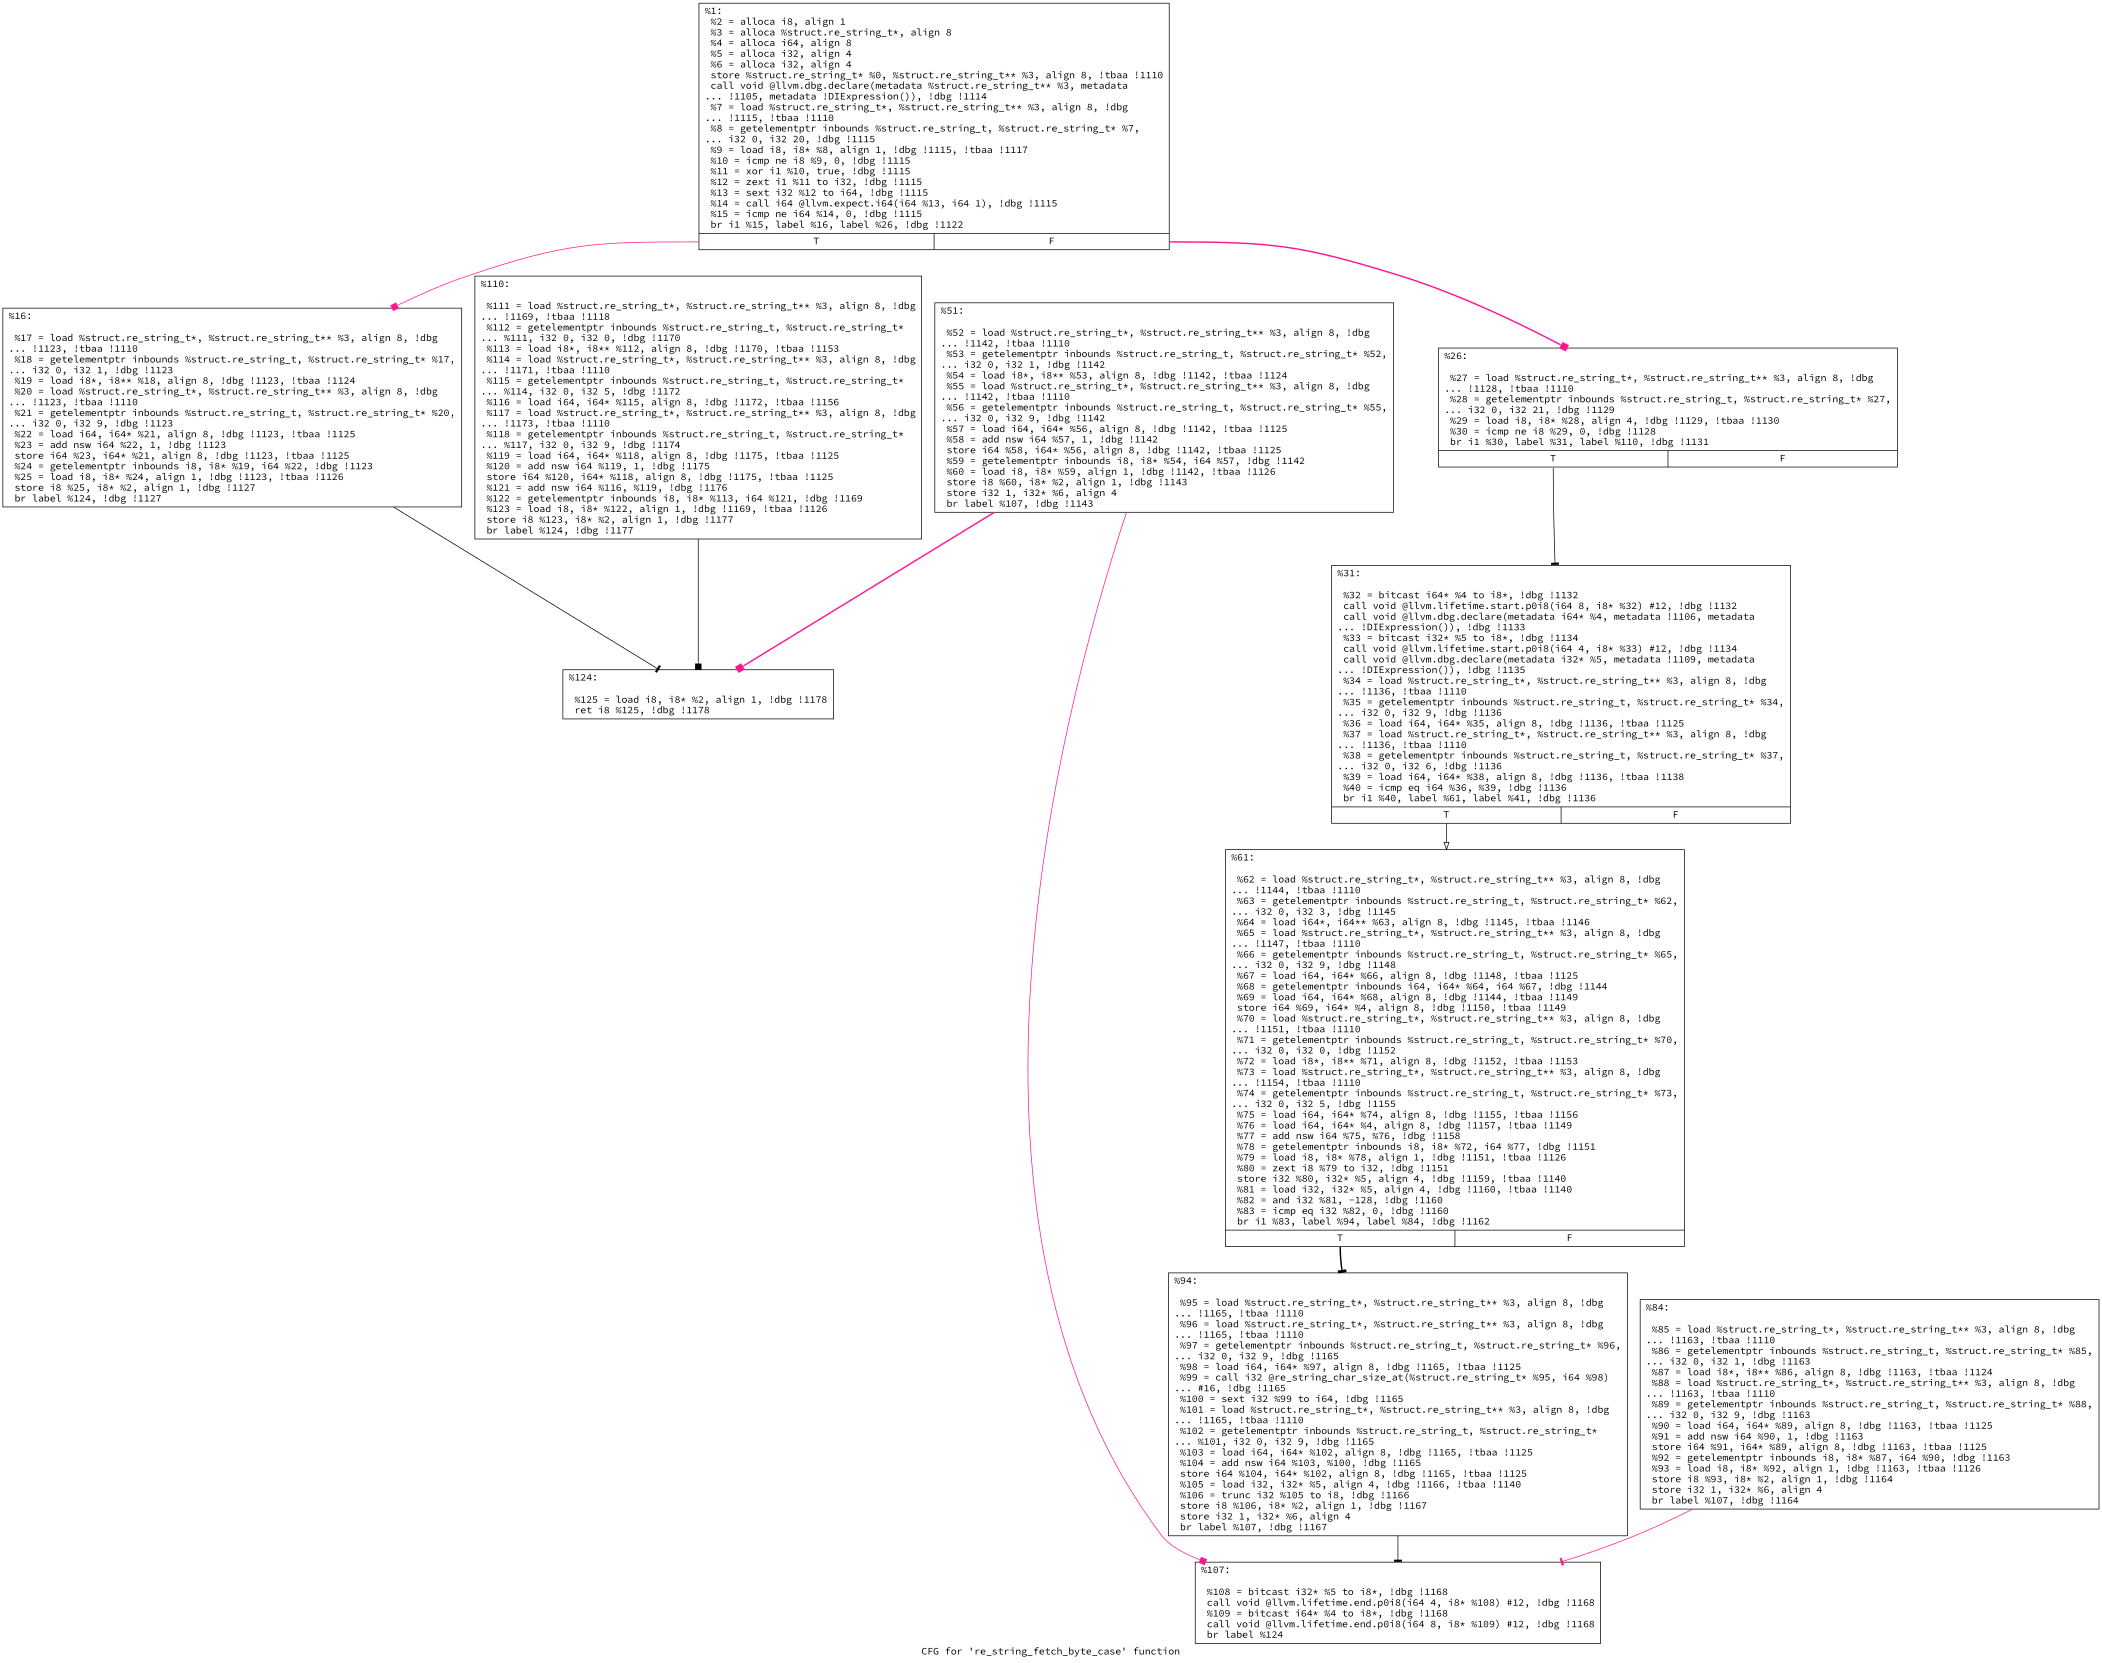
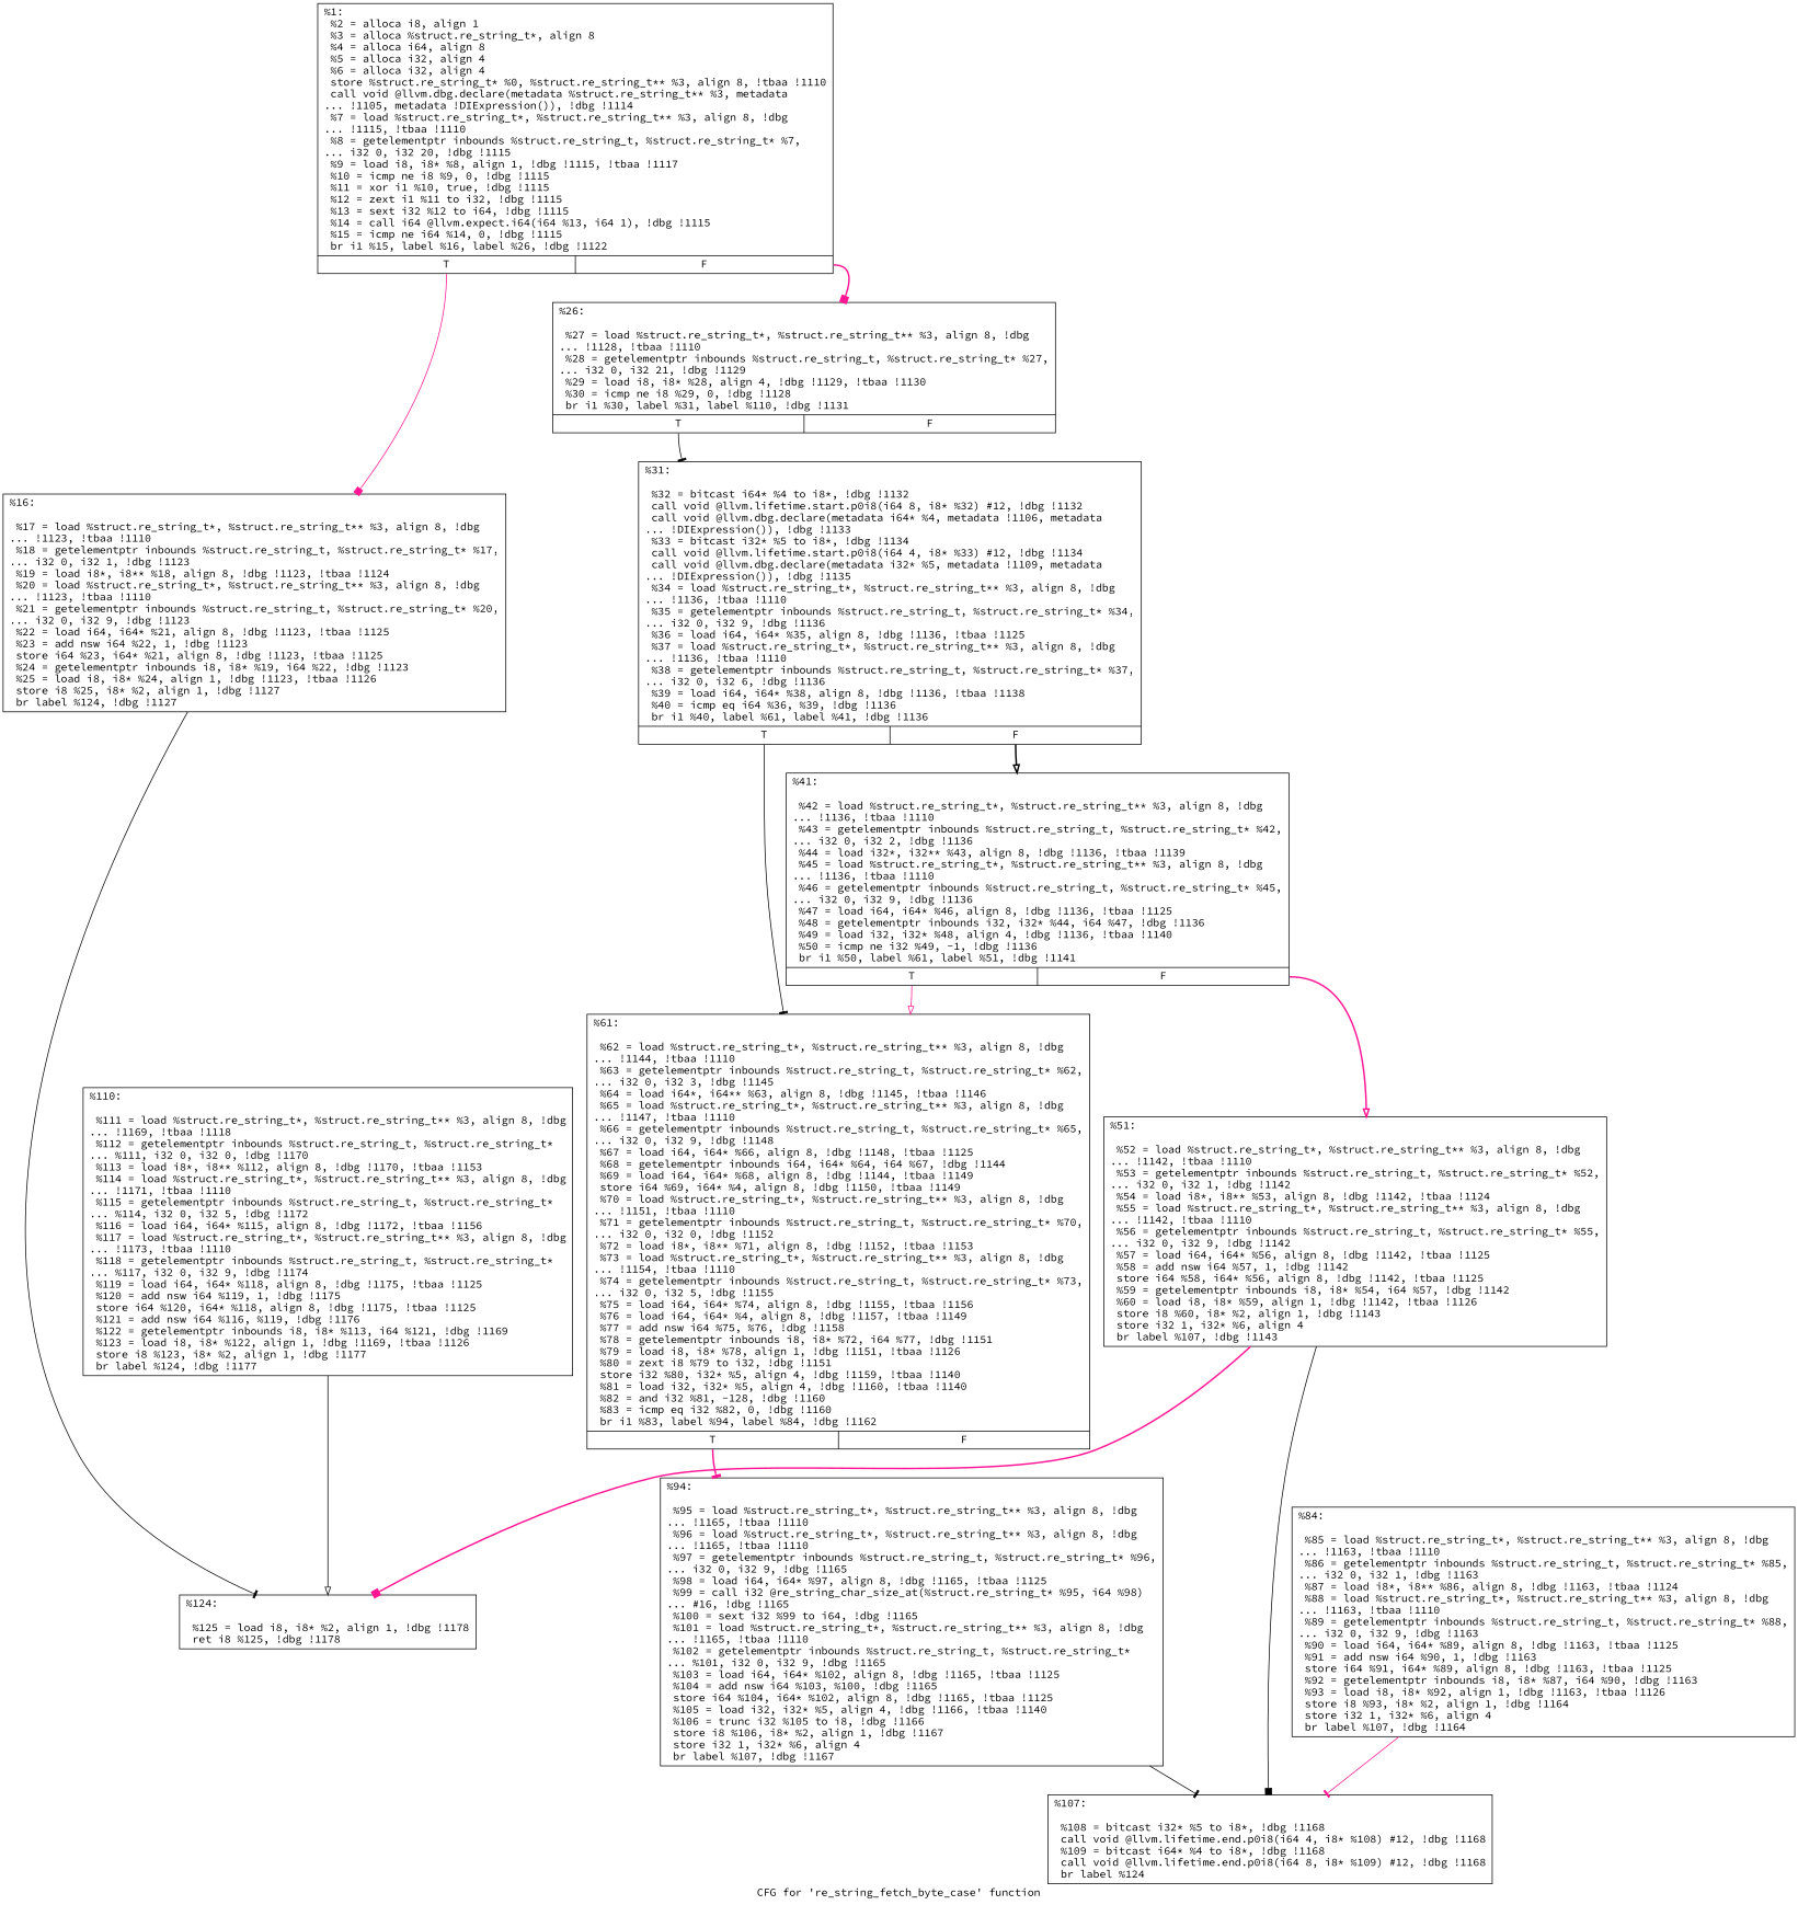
  digraph {
    fontname="Source Code Pro"
    label="CFG for 're_string_fetch_byte_case' function"
    node [fontname="Source Code Pro" shape=record]
    edge [arrowhead=tee color=deeppink fontname="Source Code Pro" style=solid]
    n1 [label="{%1:\l  %2 = alloca i8, align 1\l  %3 = alloca %struct.re_string_t*, align 8\l  %4 = alloca i64, align 8\l  %5 = alloca i32, align 4\l  %6 = alloca i32, align 4\l  store %struct.re_string_t* %0, %struct.re_string_t** %3, align 8, !tbaa !1110\l  call void @llvm.dbg.declare(metadata %struct.re_string_t** %3, metadata\l... !1105, metadata !DIExpression()), !dbg !1114\l  %7 = load %struct.re_string_t*, %struct.re_string_t** %3, align 8, !dbg\l... !1115, !tbaa !1110\l  %8 = getelementptr inbounds %struct.re_string_t, %struct.re_string_t* %7,\l... i32 0, i32 20, !dbg !1115\l  %9 = load i8, i8* %8, align 1, !dbg !1115, !tbaa !1117\l  %10 = icmp ne i8 %9, 0, !dbg !1115\l  %11 = xor i1 %10, true, !dbg !1115\l  %12 = zext i1 %11 to i32, !dbg !1115\l  %13 = sext i32 %12 to i64, !dbg !1115\l  %14 = call i64 @llvm.expect.i64(i64 %13, i64 1), !dbg !1115\l  %15 = icmp ne i64 %14, 0, !dbg !1115\l  br i1 %15, label %16, label %26, !dbg !1122\l|{<s0>T|<s1>F}}"]
    n2 [label="{%16:\l\l  %17 = load %struct.re_string_t*, %struct.re_string_t** %3, align 8, !dbg\l... !1123, !tbaa !1110\l  %18 = getelementptr inbounds %struct.re_string_t, %struct.re_string_t* %17,\l... i32 0, i32 1, !dbg !1123\l  %19 = load i8*, i8** %18, align 8, !dbg !1123, !tbaa !1124\l  %20 = load %struct.re_string_t*, %struct.re_string_t** %3, align 8, !dbg\l... !1123, !tbaa !1110\l  %21 = getelementptr inbounds %struct.re_string_t, %struct.re_string_t* %20,\l... i32 0, i32 9, !dbg !1123\l  %22 = load i64, i64* %21, align 8, !dbg !1123, !tbaa !1125\l  %23 = add nsw i64 %22, 1, !dbg !1123\l  store i64 %23, i64* %21, align 8, !dbg !1123, !tbaa !1125\l  %24 = getelementptr inbounds i8, i8* %19, i64 %22, !dbg !1123\l  %25 = load i8, i8* %24, align 1, !dbg !1123, !tbaa !1126\l  store i8 %25, i8* %2, align 1, !dbg !1127\l  br label %124, !dbg !1127\l}"]
    n3 [label="{%26:\l\l  %27 = load %struct.re_string_t*, %struct.re_string_t** %3, align 8, !dbg\l... !1128, !tbaa !1110\l  %28 = getelementptr inbounds %struct.re_string_t, %struct.re_string_t* %27,\l... i32 0, i32 21, !dbg !1129\l  %29 = load i8, i8* %28, align 4, !dbg !1129, !tbaa !1130\l  %30 = icmp ne i8 %29, 0, !dbg !1128\l  br i1 %30, label %31, label %110, !dbg !1131\l|{<s0>T|<s1>F}}"]
    n4 [label="{%124:\l\l  %125 = load i8, i8* %2, align 1, !dbg !1178\l  ret i8 %125, !dbg !1178\l}"]
    n5 [label="{%31:\l\l  %32 = bitcast i64* %4 to i8*, !dbg !1132\l  call void @llvm.lifetime.start.p0i8(i64 8, i8* %32) #12, !dbg !1132\l  call void @llvm.dbg.declare(metadata i64* %4, metadata !1106, metadata\l... !DIExpression()), !dbg !1133\l  %33 = bitcast i32* %5 to i8*, !dbg !1134\l  call void @llvm.lifetime.start.p0i8(i64 4, i8* %33) #12, !dbg !1134\l  call void @llvm.dbg.declare(metadata i32* %5, metadata !1109, metadata\l... !DIExpression()), !dbg !1135\l  %34 = load %struct.re_string_t*, %struct.re_string_t** %3, align 8, !dbg\l... !1136, !tbaa !1110\l  %35 = getelementptr inbounds %struct.re_string_t, %struct.re_string_t* %34,\l... i32 0, i32 9, !dbg !1136\l  %36 = load i64, i64* %35, align 8, !dbg !1136, !tbaa !1125\l  %37 = load %struct.re_string_t*, %struct.re_string_t** %3, align 8, !dbg\l... !1136, !tbaa !1110\l  %38 = getelementptr inbounds %struct.re_string_t, %struct.re_string_t* %37,\l... i32 0, i32 6, !dbg !1136\l  %39 = load i64, i64* %38, align 8, !dbg !1136, !tbaa !1138\l  %40 = icmp eq i64 %36, %39, !dbg !1136\l  br i1 %40, label %61, label %41, !dbg !1136\l|{<s0>T|<s1>F}}"]
    n6 [label="{%61:\l\l  %62 = load %struct.re_string_t*, %struct.re_string_t** %3, align 8, !dbg\l... !1144, !tbaa !1110\l  %63 = getelementptr inbounds %struct.re_string_t, %struct.re_string_t* %62,\l... i32 0, i32 3, !dbg !1145\l  %64 = load i64*, i64** %63, align 8, !dbg !1145, !tbaa !1146\l  %65 = load %struct.re_string_t*, %struct.re_string_t** %3, align 8, !dbg\l... !1147, !tbaa !1110\l  %66 = getelementptr inbounds %struct.re_string_t, %struct.re_string_t* %65,\l... i32 0, i32 9, !dbg !1148\l  %67 = load i64, i64* %66, align 8, !dbg !1148, !tbaa !1125\l  %68 = getelementptr inbounds i64, i64* %64, i64 %67, !dbg !1144\l  %69 = load i64, i64* %68, align 8, !dbg !1144, !tbaa !1149\l  store i64 %69, i64* %4, align 8, !dbg !1150, !tbaa !1149\l  %70 = load %struct.re_string_t*, %struct.re_string_t** %3, align 8, !dbg\l... !1151, !tbaa !1110\l  %71 = getelementptr inbounds %struct.re_string_t, %struct.re_string_t* %70,\l... i32 0, i32 0, !dbg !1152\l  %72 = load i8*, i8** %71, align 8, !dbg !1152, !tbaa !1153\l  %73 = load %struct.re_string_t*, %struct.re_string_t** %3, align 8, !dbg\l... !1154, !tbaa !1110\l  %74 = getelementptr inbounds %struct.re_string_t, %struct.re_string_t* %73,\l... i32 0, i32 5, !dbg !1155\l  %75 = load i64, i64* %74, align 8, !dbg !1155, !tbaa !1156\l  %76 = load i64, i64* %4, align 8, !dbg !1157, !tbaa !1149\l  %77 = add nsw i64 %75, %76, !dbg !1158\l  %78 = getelementptr inbounds i8, i8* %72, i64 %77, !dbg !1151\l  %79 = load i8, i8* %78, align 1, !dbg !1151, !tbaa !1126\l  %80 = zext i8 %79 to i32, !dbg !1151\l  store i32 %80, i32* %5, align 4, !dbg !1159, !tbaa !1140\l  %81 = load i32, i32* %5, align 4, !dbg !1160, !tbaa !1140\l  %82 = and i32 %81, -128, !dbg !1160\l  %83 = icmp eq i32 %82, 0, !dbg !1160\l  br i1 %83, label %94, label %84, !dbg !1162\l|{<s0>T|<s1>F}}"]
+   n7 [label="{%41:\l\l  %42 = load %struct.re_string_t*, %struct.re_string_t** %3, align 8, !dbg\l... !1136, !tbaa !1110\l  %43 = getelementptr inbounds %struct.re_string_t, %struct.re_string_t* %42,\l... i32 0, i32 2, !dbg !1136\l  %44 = load i32*, i32** %43, align 8, !dbg !1136, !tbaa !1139\l  %45 = load %struct.re_string_t*, %struct.re_string_t** %3, align 8, !dbg\l... !1136, !tbaa !1110\l  %46 = getelementptr inbounds %struct.re_string_t, %struct.re_string_t* %45,\l... i32 0, i32 9, !dbg !1136\l  %47 = load i64, i64* %46, align 8, !dbg !1136, !tbaa !1125\l  %48 = getelementptr inbounds i32, i32* %44, i64 %47, !dbg !1136\l  %49 = load i32, i32* %48, align 4, !dbg !1136, !tbaa !1140\l  %50 = icmp ne i32 %49, -1, !dbg !1136\l  br i1 %50, label %61, label %51, !dbg !1141\l|{<s0>T|<s1>F}}"]
    n8 [label="{%110:\l\l  %111 = load %struct.re_string_t*, %struct.re_string_t** %3, align 8, !dbg\l... !1169, !tbaa !1118\l  %112 = getelementptr inbounds %struct.re_string_t, %struct.re_string_t*\l... %111, i32 0, i32 0, !dbg !1170\l  %113 = load i8*, i8** %112, align 8, !dbg !1170, !tbaa !1153\l  %114 = load %struct.re_string_t*, %struct.re_string_t** %3, align 8, !dbg\l... !1171, !tbaa !1110\l  %115 = getelementptr inbounds %struct.re_string_t, %struct.re_string_t*\l... %114, i32 0, i32 5, !dbg !1172\l  %116 = load i64, i64* %115, align 8, !dbg !1172, !tbaa !1156\l  %117 = load %struct.re_string_t*, %struct.re_string_t** %3, align 8, !dbg\l... !1173, !tbaa !1110\l  %118 = getelementptr inbounds %struct.re_string_t, %struct.re_string_t*\l... %117, i32 0, i32 9, !dbg !1174\l  %119 = load i64, i64* %118, align 8, !dbg !1175, !tbaa !1125\l  %120 = add nsw i64 %119, 1, !dbg !1175\l  store i64 %120, i64* %118, align 8, !dbg !1175, !tbaa !1125\l  %121 = add nsw i64 %116, %119, !dbg !1176\l  %122 = getelementptr inbounds i8, i8* %113, i64 %121, !dbg !1169\l  %123 = load i8, i8* %122, align 1, !dbg !1169, !tbaa !1126\l  store i8 %123, i8* %2, align 1, !dbg !1177\l  br label %124, !dbg !1177\l}"]
    n9 [label="{%94:\l\l  %95 = load %struct.re_string_t*, %struct.re_string_t** %3, align 8, !dbg\l... !1165, !tbaa !1110\l  %96 = load %struct.re_string_t*, %struct.re_string_t** %3, align 8, !dbg\l... !1165, !tbaa !1110\l  %97 = getelementptr inbounds %struct.re_string_t, %struct.re_string_t* %96,\l... i32 0, i32 9, !dbg !1165\l  %98 = load i64, i64* %97, align 8, !dbg !1165, !tbaa !1125\l  %99 = call i32 @re_string_char_size_at(%struct.re_string_t* %95, i64 %98)\l... #16, !dbg !1165\l  %100 = sext i32 %99 to i64, !dbg !1165\l  %101 = load %struct.re_string_t*, %struct.re_string_t** %3, align 8, !dbg\l... !1165, !tbaa !1110\l  %102 = getelementptr inbounds %struct.re_string_t, %struct.re_string_t*\l... %101, i32 0, i32 9, !dbg !1165\l  %103 = load i64, i64* %102, align 8, !dbg !1165, !tbaa !1125\l  %104 = add nsw i64 %103, %100, !dbg !1165\l  store i64 %104, i64* %102, align 8, !dbg !1165, !tbaa !1125\l  %105 = load i32, i32* %5, align 4, !dbg !1166, !tbaa !1140\l  %106 = trunc i32 %105 to i8, !dbg !1166\l  store i8 %106, i8* %2, align 1, !dbg !1167\l  store i32 1, i32* %6, align 4\l  br label %107, !dbg !1167\l}"]
    n10 [label="{%51:\l\l  %52 = load %struct.re_string_t*, %struct.re_string_t** %3, align 8, !dbg\l... !1142, !tbaa !1110\l  %53 = getelementptr inbounds %struct.re_string_t, %struct.re_string_t* %52,\l... i32 0, i32 1, !dbg !1142\l  %54 = load i8*, i8** %53, align 8, !dbg !1142, !tbaa !1124\l  %55 = load %struct.re_string_t*, %struct.re_string_t** %3, align 8, !dbg\l... !1142, !tbaa !1110\l  %56 = getelementptr inbounds %struct.re_string_t, %struct.re_string_t* %55,\l... i32 0, i32 9, !dbg !1142\l  %57 = load i64, i64* %56, align 8, !dbg !1142, !tbaa !1125\l  %58 = add nsw i64 %57, 1, !dbg !1142\l  store i64 %58, i64* %56, align 8, !dbg !1142, !tbaa !1125\l  %59 = getelementptr inbounds i8, i8* %54, i64 %57, !dbg !1142\l  %60 = load i8, i8* %59, align 1, !dbg !1142, !tbaa !1126\l  store i8 %60, i8* %2, align 1, !dbg !1143\l  store i32 1, i32* %6, align 4\l  br label %107, !dbg !1143\l}"]
    n11 [label="{%107:\l\l  %108 = bitcast i32* %5 to i8*, !dbg !1168\l  call void @llvm.lifetime.end.p0i8(i64 4, i8* %108) #12, !dbg !1168\l  %109 = bitcast i64* %4 to i8*, !dbg !1168\l  call void @llvm.lifetime.end.p0i8(i64 8, i8* %109) #12, !dbg !1168\l  br label %124\l}"]
    n12 [label="{%84:\l\l  %85 = load %struct.re_string_t*, %struct.re_string_t** %3, align 8, !dbg\l... !1163, !tbaa !1110\l  %86 = getelementptr inbounds %struct.re_string_t, %struct.re_string_t* %85,\l... i32 0, i32 1, !dbg !1163\l  %87 = load i8*, i8** %86, align 8, !dbg !1163, !tbaa !1124\l  %88 = load %struct.re_string_t*, %struct.re_string_t** %3, align 8, !dbg\l... !1163, !tbaa !1110\l  %89 = getelementptr inbounds %struct.re_string_t, %struct.re_string_t* %88,\l... i32 0, i32 9, !dbg !1163\l  %90 = load i64, i64* %89, align 8, !dbg !1163, !tbaa !1125\l  %91 = add nsw i64 %90, 1, !dbg !1163\l  store i64 %91, i64* %89, align 8, !dbg !1163, !tbaa !1125\l  %92 = getelementptr inbounds i8, i8* %87, i64 %90, !dbg !1163\l  %93 = load i8, i8* %92, align 1, !dbg !1163, !tbaa !1126\l  store i8 %93, i8* %2, align 1, !dbg !1164\l  store i32 1, i32* %6, align 4\l  br label %107, !dbg !1164\l}"]
    n1 -> n2 [arrowhead=box tailport=s0]
    n1 -> n3 [arrowhead=box style=bold tailport=s1]
    n2 -> n4 [color=black]
    n3 -> n5 [color=black tailport=s0]
-   n5 -> n6 [arrowhead=onormal color=black tailport=s0]
-   n6 -> n9 [color=black style=bold tailport=s0]
-   n8 -> n4 [arrowhead=box color=black]
+   n5 -> n6 [color=black tailport=s0]
+   n5 -> n7 [arrowhead=onormal color=black style=bold tailport=s1]
+   n6 -> n9 [style=bold tailport=s0]
+   n7 -> n6 [arrowhead=onormal tailport=s0]
+   n7 -> n10 [arrowhead=onormal style=bold tailport=s1]
+   n8 -> n4 [arrowhead=onormal color=black]
    n9 -> n11 [color=black]
    n10 -> n4 [arrowhead=box style=bold]
-   n10 -> n11 [arrowhead=box]
+   n10 -> n11 [arrowhead=box color=black]
    n12 -> n11
  }
